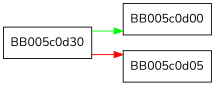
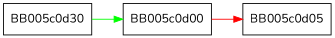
  digraph {
    fontname=Nunito
    rankdir=LR
    splines=ortho
    node [fontname=Nunito shape=box]
    edge [fontname=Nunito]
    BB005c0d00
    BB005c0d05
    BB005c0d30
-   BB005c0d30 -> BB005c0d05 [color=red]
+   BB005c0d00 -> BB005c0d05 [color=red]
    BB005c0d30 -> BB005c0d00 [color=green]
  }
